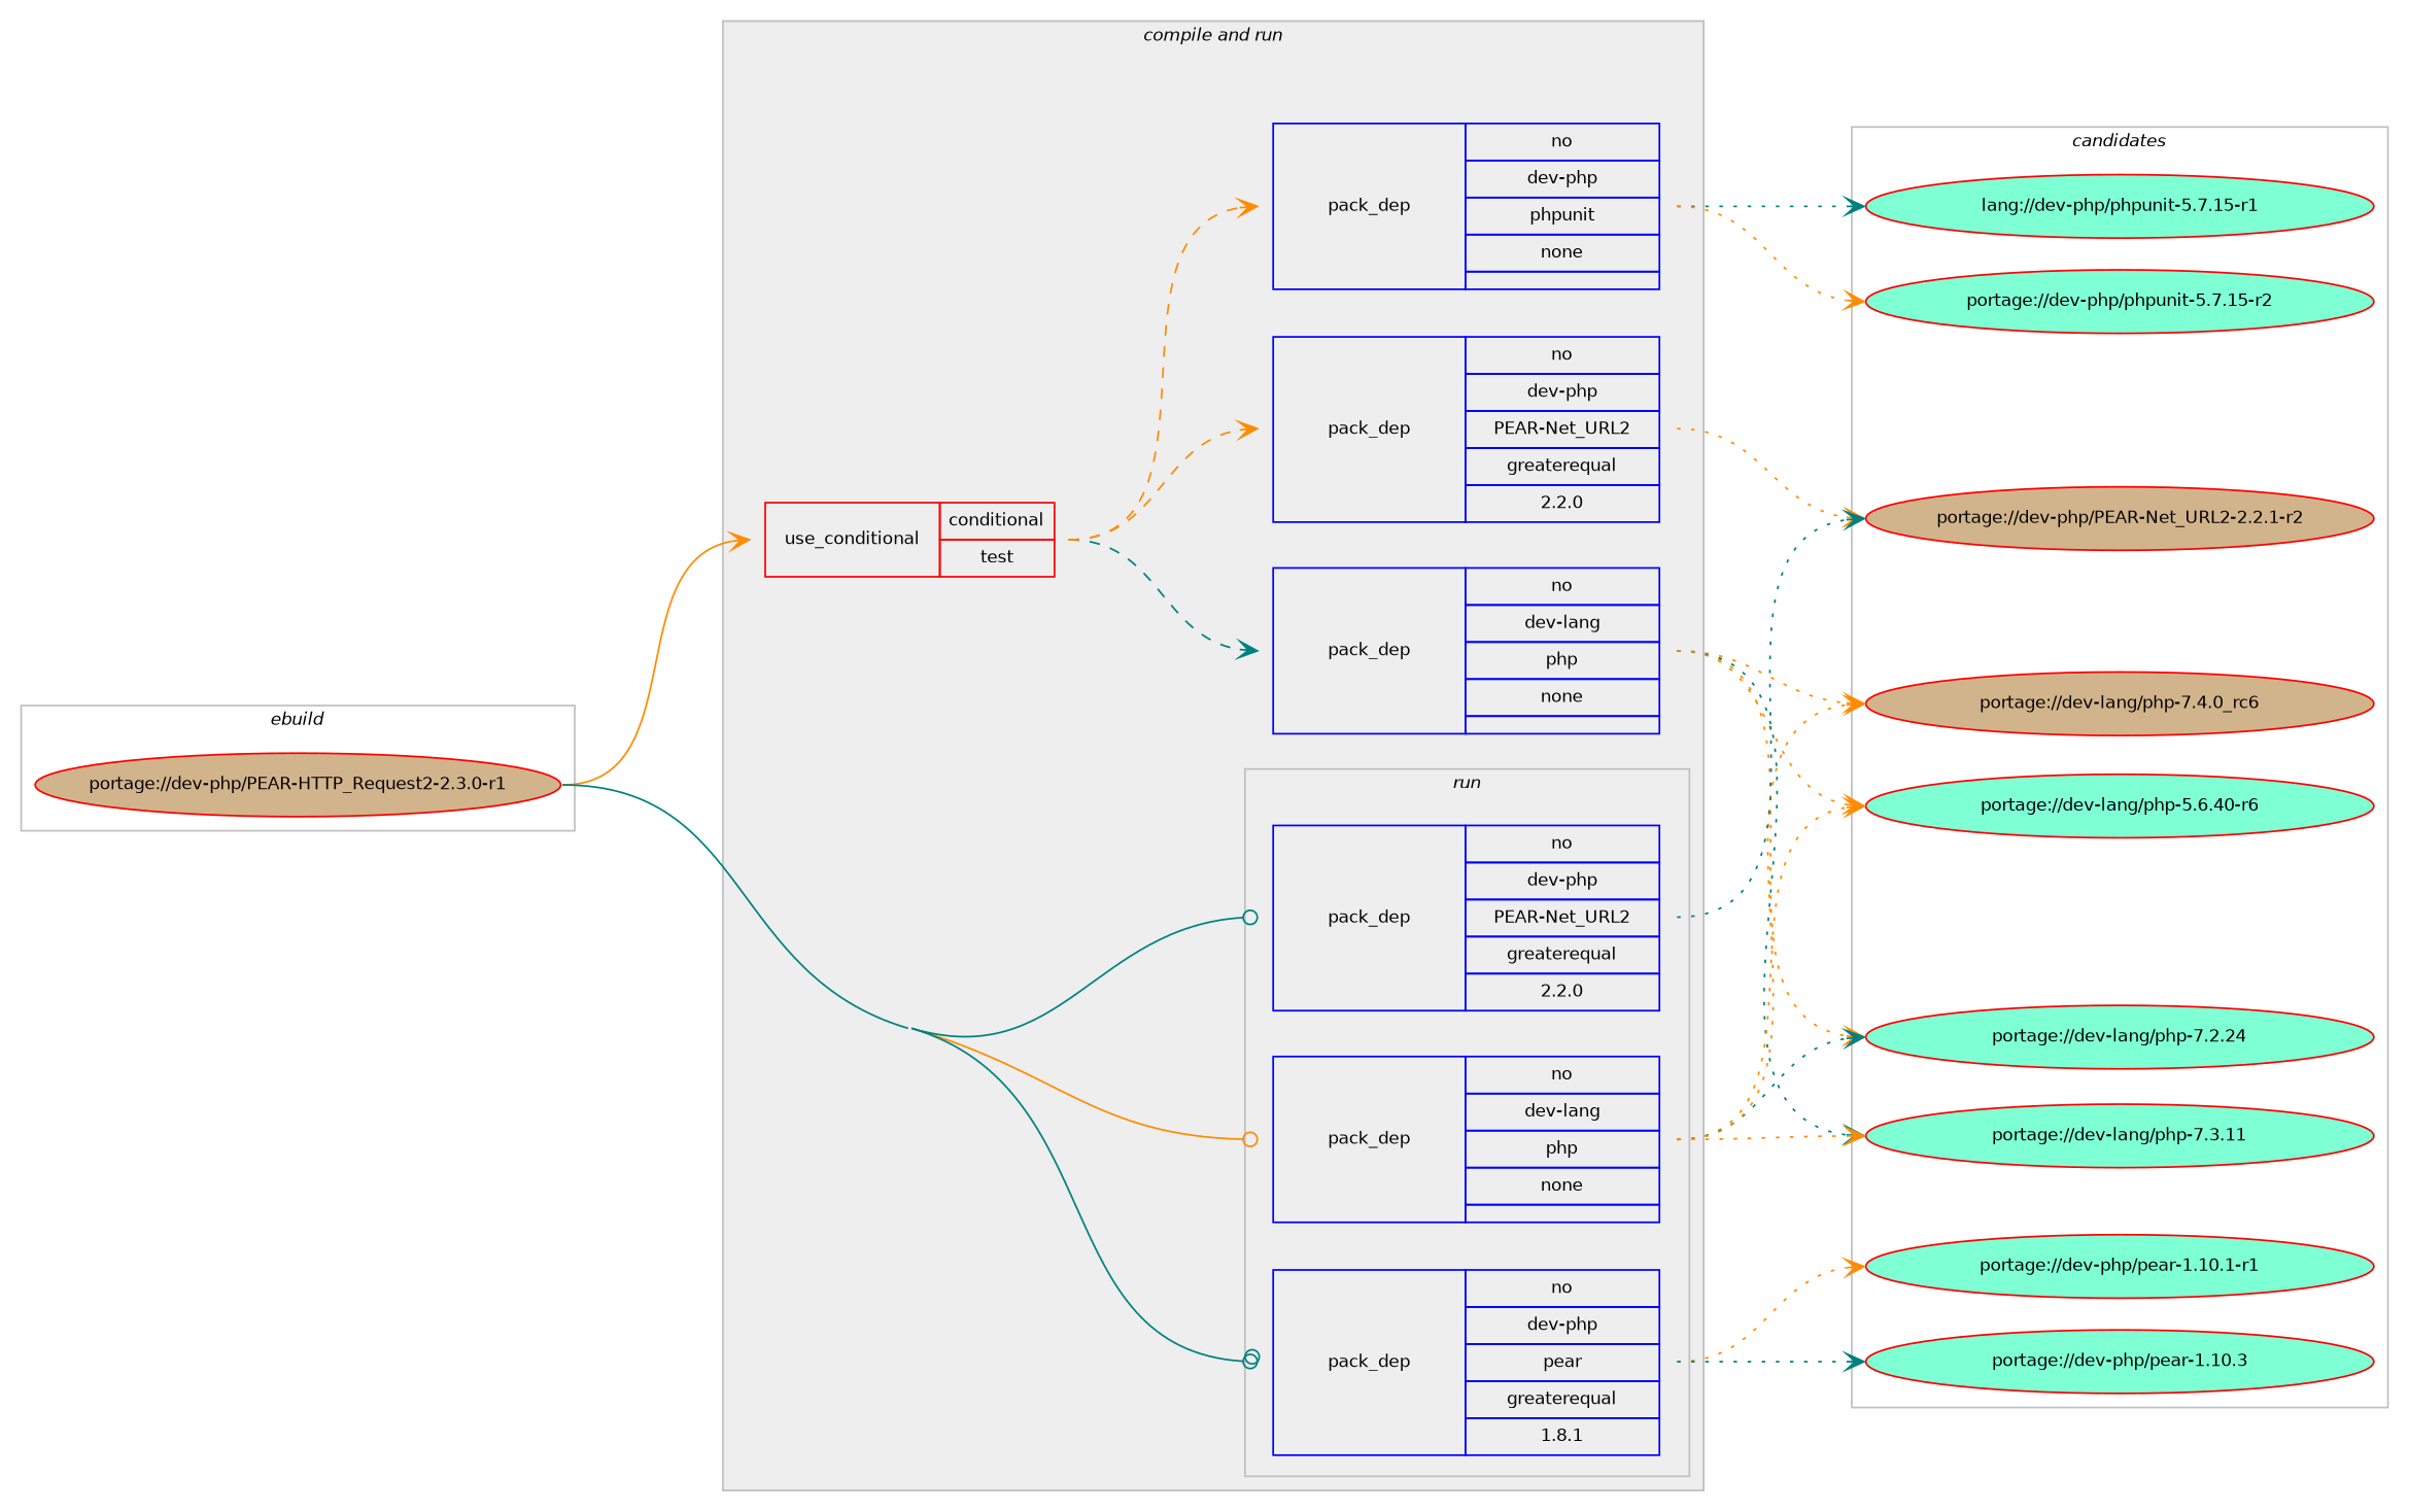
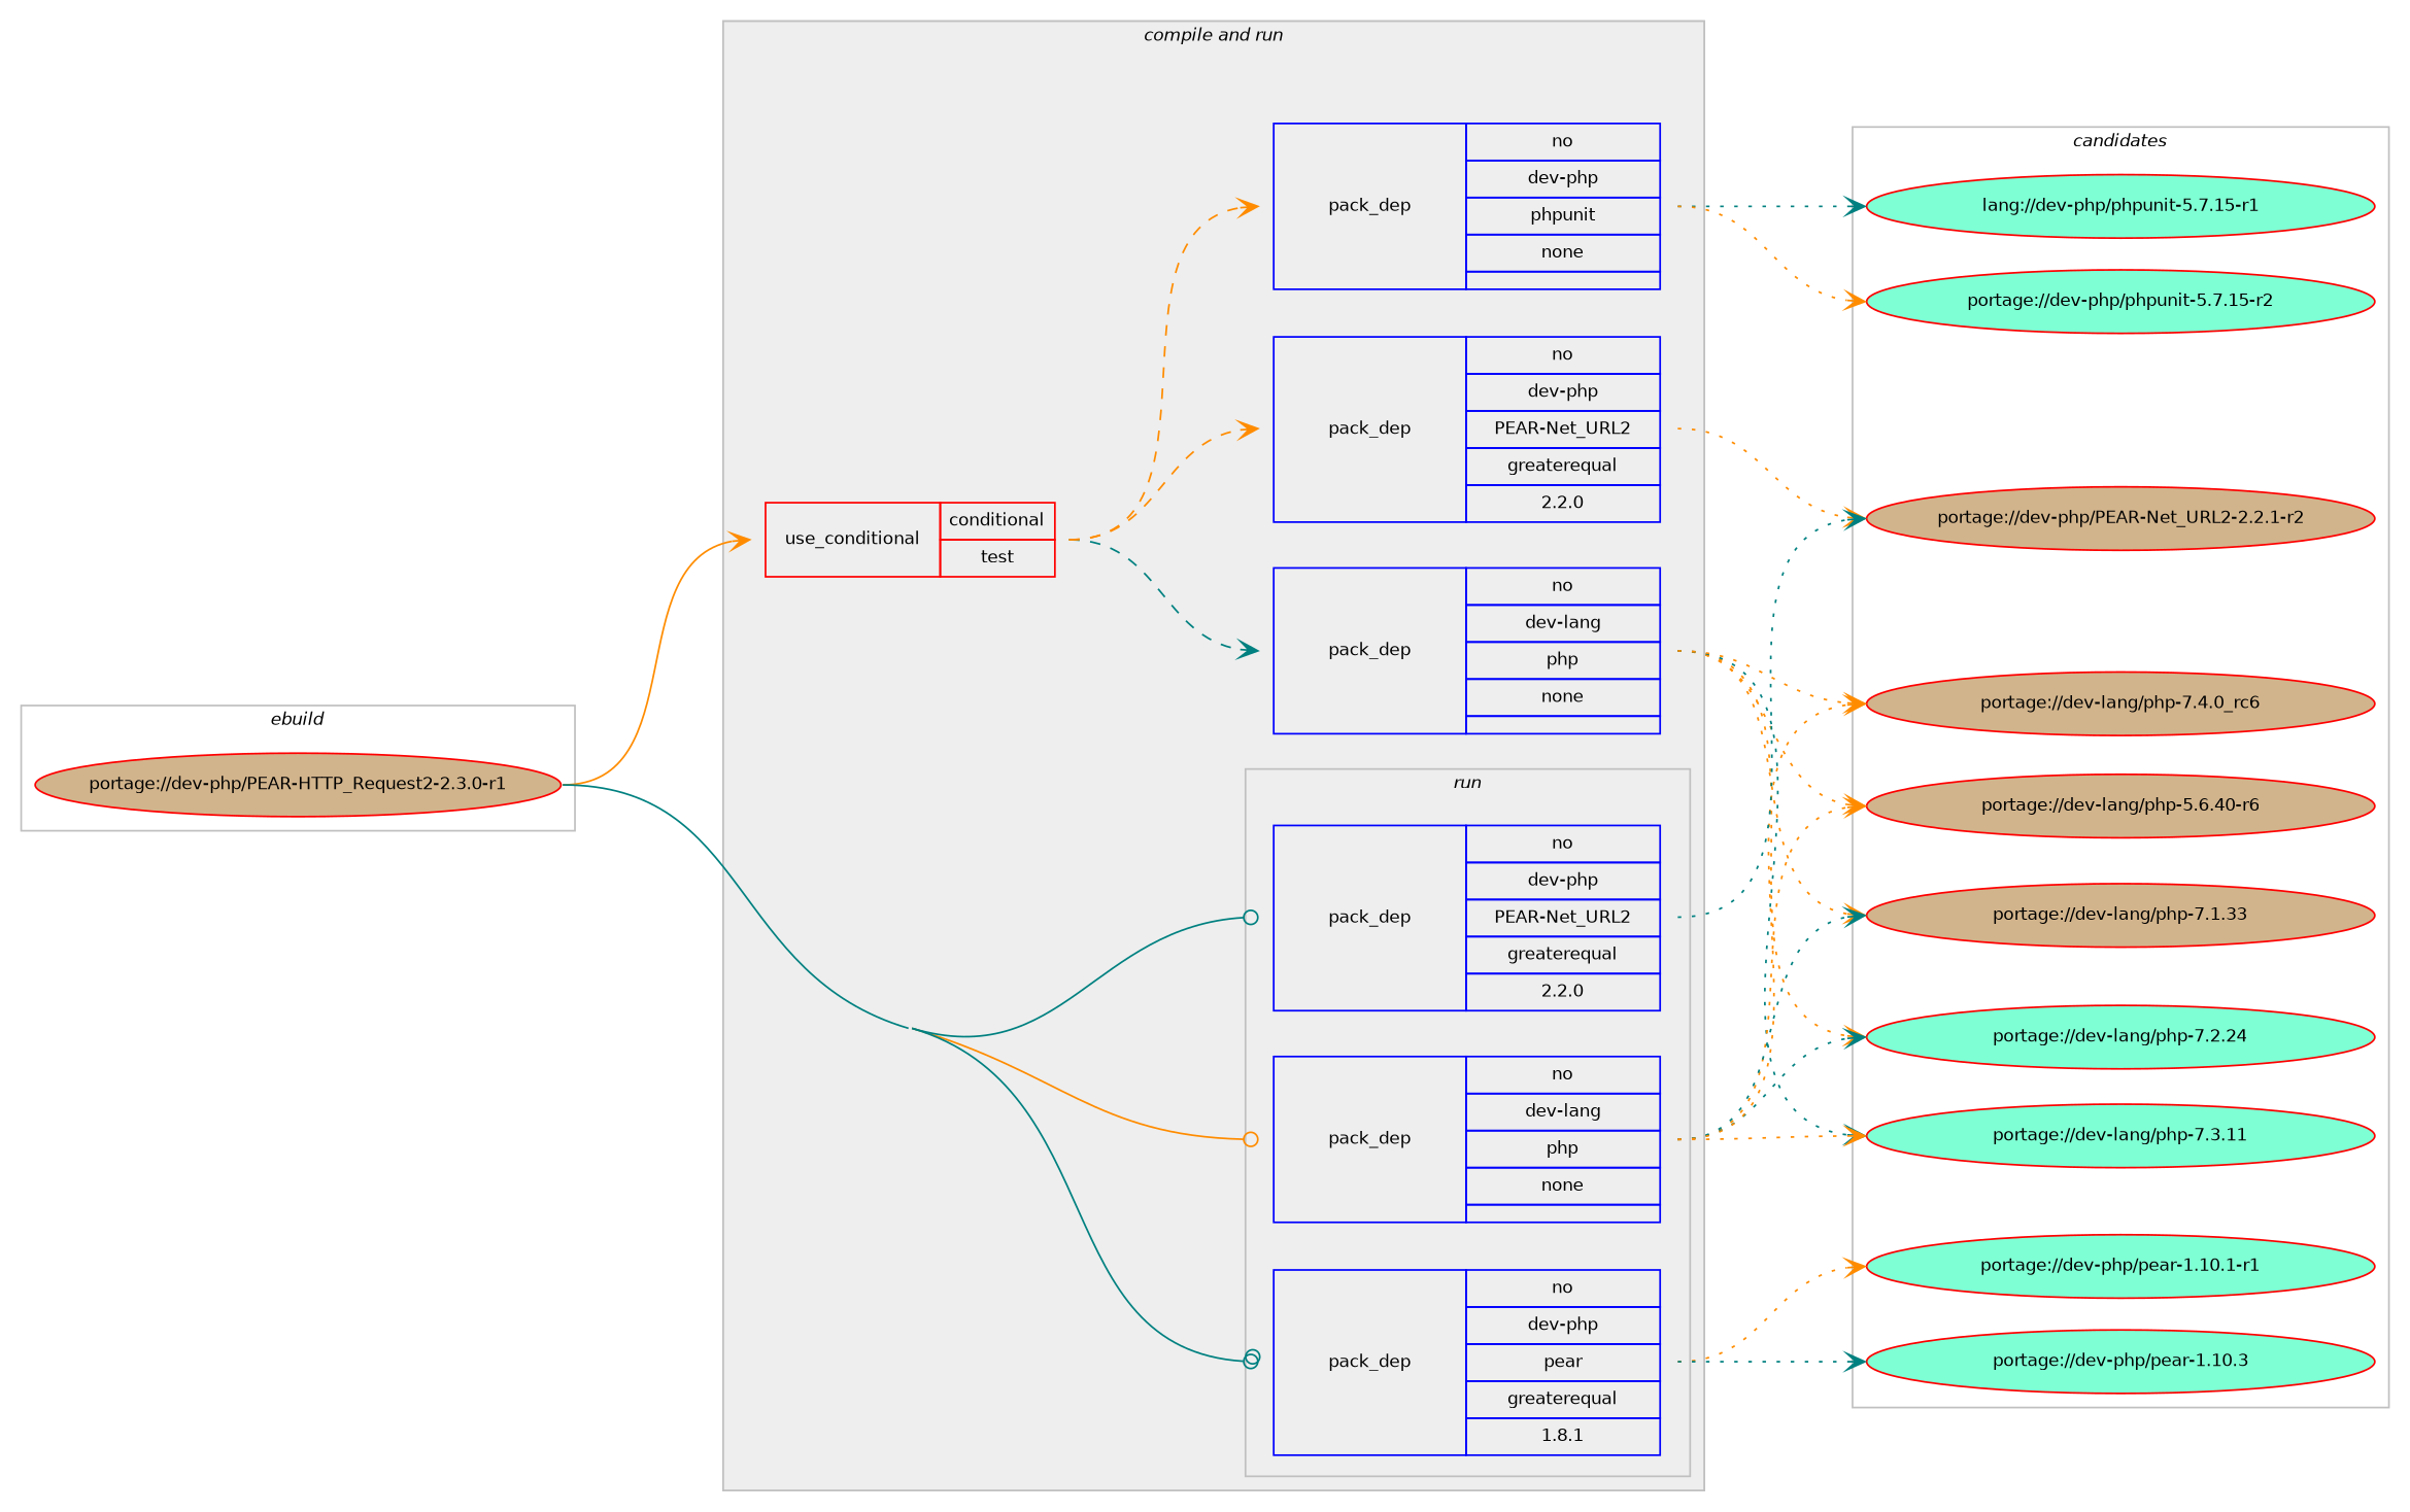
  digraph {
    compound=true
    concentrate=true
    fontname=Helvetica
    fontsize=10
    newrank=true
    rankdir=LR
    ranksep=1.5
    node [color=red fontname=Helvetica fontsize=10 style=filled]
    edge [arrowhead=vee color=darkorange headport=w style=dotted tailport=e weight=100]
    n1 [fillcolor=tan label="portage://dev-php/PEAR-HTTP_Request2-2.3.0-r1" width=4]
    n2 [color=blue label=<<TABLE BORDER="0" CELLBORDER="1" CELLSPACING="0" CELLPADDING="4" WIDTH="220"><TR><TD ROWSPAN="6" CELLPADDING="30">pack_dep</TD></TR><TR><TD WIDTH="110">no</TD></TR><TR><TD>dev-lang</TD></TR><TR><TD>php</TD></TR><TR><TD>none</TD></TR><TR><TD></TD></TR></TABLE>> shape=none style=""]
    n3 [color=blue label=<<TABLE BORDER="0" CELLBORDER="1" CELLSPACING="0" CELLPADDING="4" WIDTH="220"><TR><TD ROWSPAN="6" CELLPADDING="30">pack_dep</TD></TR><TR><TD WIDTH="110">no</TD></TR><TR><TD>dev-php</TD></TR><TR><TD>PEAR-Net_URL2</TD></TR><TR><TD>greaterequal</TD></TR><TR><TD>2.2.0</TD></TR></TABLE>> shape=none style=""]
    n4 [color=blue label=<<TABLE BORDER="0" CELLBORDER="1" CELLSPACING="0" CELLPADDING="4" WIDTH="220"><TR><TD ROWSPAN="6" CELLPADDING="30">pack_dep</TD></TR><TR><TD WIDTH="110">no</TD></TR><TR><TD>dev-php</TD></TR><TR><TD>phpunit</TD></TR><TR><TD>none</TD></TR><TR><TD></TD></TR></TABLE>> shape=none style=""]
    n5 [label=<<TABLE BORDER="0" CELLBORDER="1" CELLSPACING="0" CELLPADDING="4"><TR><TD ROWSPAN="3" CELLPADDING="10">use_conditional</TD></TR><TR><TD>conditional</TD></TR><TR><TD>test</TD></TR></TABLE>> shape=none style=""]
    n6 [color=blue label=<<TABLE BORDER="0" CELLBORDER="1" CELLSPACING="0" CELLPADDING="4" WIDTH="220"><TR><TD ROWSPAN="6" CELLPADDING="30">pack_dep</TD></TR><TR><TD WIDTH="110">no</TD></TR><TR><TD>dev-lang</TD></TR><TR><TD>php</TD></TR><TR><TD>none</TD></TR><TR><TD></TD></TR></TABLE>> shape=none style=""]
    n7 [color=blue label=<<TABLE BORDER="0" CELLBORDER="1" CELLSPACING="0" CELLPADDING="4" WIDTH="220"><TR><TD ROWSPAN="6" CELLPADDING="30">pack_dep</TD></TR><TR><TD WIDTH="110">no</TD></TR><TR><TD>dev-php</TD></TR><TR><TD>PEAR-Net_URL2</TD></TR><TR><TD>greaterequal</TD></TR><TR><TD>2.2.0</TD></TR></TABLE>> shape=none style=""]
    n8 [color=blue label=<<TABLE BORDER="0" CELLBORDER="1" CELLSPACING="0" CELLPADDING="4" WIDTH="220"><TR><TD ROWSPAN="6" CELLPADDING="30">pack_dep</TD></TR><TR><TD WIDTH="110">no</TD></TR><TR><TD>dev-php</TD></TR><TR><TD>pear</TD></TR><TR><TD>greaterequal</TD></TR><TR><TD>1.8.1</TD></TR></TABLE>> shape=none style=""]
-   n9 [fillcolor=aquamarine label="portage://dev-lang/php-5.6.40-r6" width=4]
+   n9 [fillcolor=tan label="portage://dev-lang/php-5.6.40-r6" width=4]
+   n10 [fillcolor=tan label="portage://dev-lang/php-7.1.33" width=4]
    n11 [fillcolor=aquamarine label="portage://dev-lang/php-7.2.24" width=4]
    n12 [fillcolor=aquamarine label="portage://dev-lang/php-7.3.11" width=4]
    n13 [fillcolor=tan label="portage://dev-lang/php-7.4.0_rc6" width=4]
    n14 [fillcolor=tan label="portage://dev-php/PEAR-Net_URL2-2.2.1-r2" width=4]
    n15 [fillcolor=aquamarine label="lang://dev-php/phpunit-5.7.15-r1" width=4]
    n16 [fillcolor=aquamarine label="portage://dev-php/phpunit-5.7.15-r2" width=4]
    n17 [fillcolor=aquamarine label="portage://dev-php/pear-1.10.1-r1" width=4]
    n18 [fillcolor=aquamarine label="portage://dev-php/pear-1.10.3" width=4]
    subgraph cluster_1 {
      color=gray
      label=<<i>ebuild</i>>
      rank=same
      n1
    }
    subgraph cluster_2 {
      color=gray
      label=<<i>dependencies</i>>
      subgraph cluster_3 {
        color=gray
        fillcolor="#eeeeee"
        label=<<i>compile</i>>
        style=filled
        subgraph sub_4 {
          color=gray
          fillcolor="#eeeeee"
          label=<<i>compile</i>>
          style=filled
          n5
          subgraph sub_5 {
            color=gray
            fillcolor="#eeeeee"
            label=<<i>compile</i>>
            style=filled
            n2
          }
          subgraph sub_6 {
            color=gray
            fillcolor="#eeeeee"
            label=<<i>compile</i>>
            style=filled
            n3
          }
          subgraph sub_7 {
            color=gray
            fillcolor="#eeeeee"
            label=<<i>compile</i>>
            style=filled
            n4
          }
        }
      }
      subgraph cluster_8 {
        color=gray
        fillcolor="#eeeeee"
        label=<<i>compile and run</i>>
        style=filled
      }
      subgraph cluster_9 {
        color=gray
        fillcolor="#eeeeee"
        label=<<i>run</i>>
        style=filled
        subgraph sub_10 {
          color=gray
          fillcolor="#eeeeee"
          label=<<i>run</i>>
          style=filled
          n6
        }
        subgraph sub_11 {
          color=gray
          fillcolor="#eeeeee"
          label=<<i>run</i>>
          style=filled
          n7
        }
        subgraph sub_12 {
          color=gray
          fillcolor="#eeeeee"
          label=<<i>run</i>>
          style=filled
          n8
        }
      }
    }
    subgraph cluster_13 {
      color=gray
      label=<<i>candidates</i>>
      rank=same
      subgraph sub_14 {
        color=black
        label=<<i>candidates</i>>
        nodesep=1
        rank=same
        n9
+       n10
        n11
        n12
        n13
      }
      subgraph sub_15 {
        color=black
        label=<<i>candidates</i>>
        nodesep=1
        rank=same
        n14
      }
      subgraph sub_16 {
        color=black
        label=<<i>candidates</i>>
        nodesep=1
        rank=same
        n15
        n16
      }
      subgraph sub_17 {
        color=black
        label=<<i>candidates</i>>
        nodesep=1
        rank=same
        n9
+       n10
        n11
        n12
        n13
      }
      subgraph sub_18 {
        color=black
        label=<<i>candidates</i>>
        nodesep=1
        rank=same
        n14
      }
      subgraph sub_19 {
        color=black
        label=<<i>candidates</i>>
        nodesep=1
        rank=same
        n17
        n18
      }
    }
    n1 -> n5 [style=solid weight=20]
    n1 -> n6 [arrowhead=odot style=solid weight=20]
    n1 -> n7 [arrowhead=odot color=teal style=solid weight=20]
    n1 -> n8 [arrowhead=odot color=teal style=solid weight=20]
    n2 -> n9
+   n2 -> n10
    n2 -> n11
    n2 -> n12 [color=teal]
    n2 -> n13
    n3 -> n14
    n4 -> n15 [color=teal]
    n4 -> n16
    n5 -> n2 [color=teal style=dashed weight=20]
    n5 -> n3 [style=dashed weight=20]
    n5 -> n4 [style=dashed weight=20]
    n6 -> n9
+   n6 -> n10 [color=teal]
    n6 -> n11 [color=teal]
    n6 -> n12
    n6 -> n13
    n7 -> n14 [color=teal]
    n8 -> n17
    n8 -> n18 [color=teal]
  }
